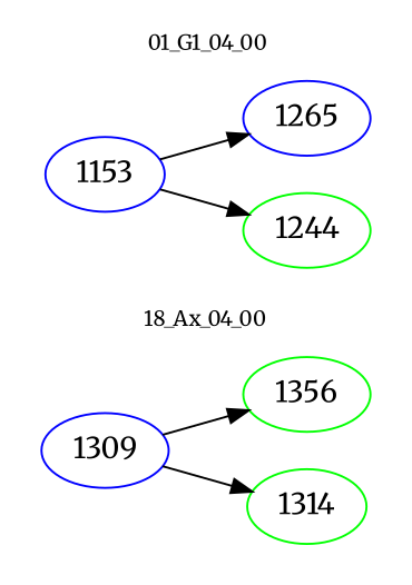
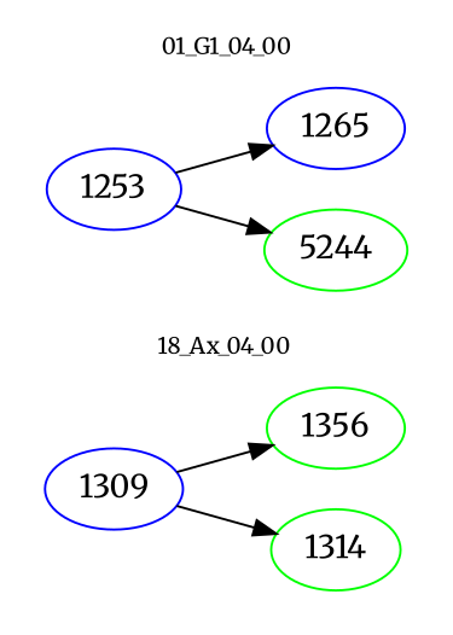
  digraph {
    fontname=Merriweather
    rankdir=LR
    node [color=blue fontname=Merriweather]
    edge [color=black fontname=Merriweather]
    n1 [label=1309]
    n2 [color=green label=1314]
    n3 [color=green label=1356]
-   n4 [label=1153]
-   n5 [color=green label=1244]
+   n4 [label=1253]
+   n5 [color=green label=5244]
    n6 [label=1265]
    subgraph cluster_1 {
      color=white
      fontsize=10
      label="18_Ax_04_00"
      n1
      n2
      n3
    }
    subgraph cluster_2 {
      color=white
      fontsize=10
      label="01_G1_04_00"
      n4
      n5
      n6
    }
    n1 -> n2
    n1 -> n3
    n4 -> n5
    n4 -> n6
  }
